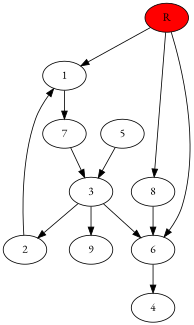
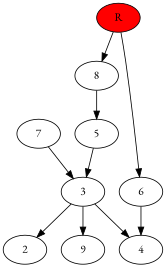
  digraph {
    fontname="EB Garamond"
    node [fontname="EB Garamond"]
    edge [fontname="EB Garamond"]
-   1
    7
    5
    3
    2
    8
    4
    9
    6
    R [fillcolor="#ff0000" style=filled]
-   1 -> 7
    7 -> 3
    5 -> 3
    3 -> 2
-   3 -> 6
+   3 -> 4
    3 -> 9
-   2 -> 1
-   8 -> 6
+   8 -> 5
    6 -> 4
-   R -> 1
    R -> 8
    R -> 6
  }
